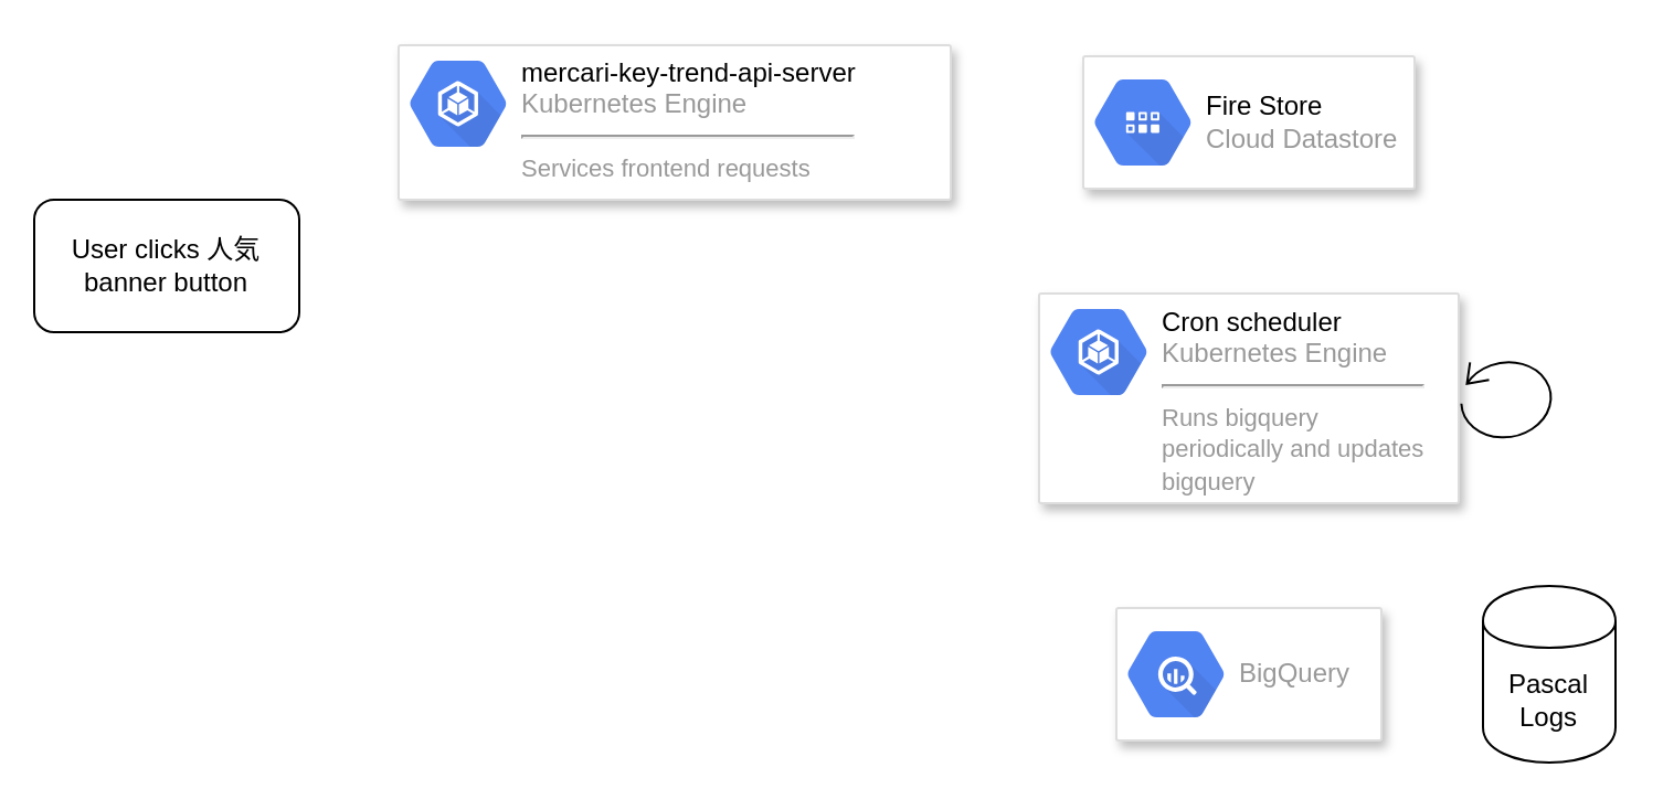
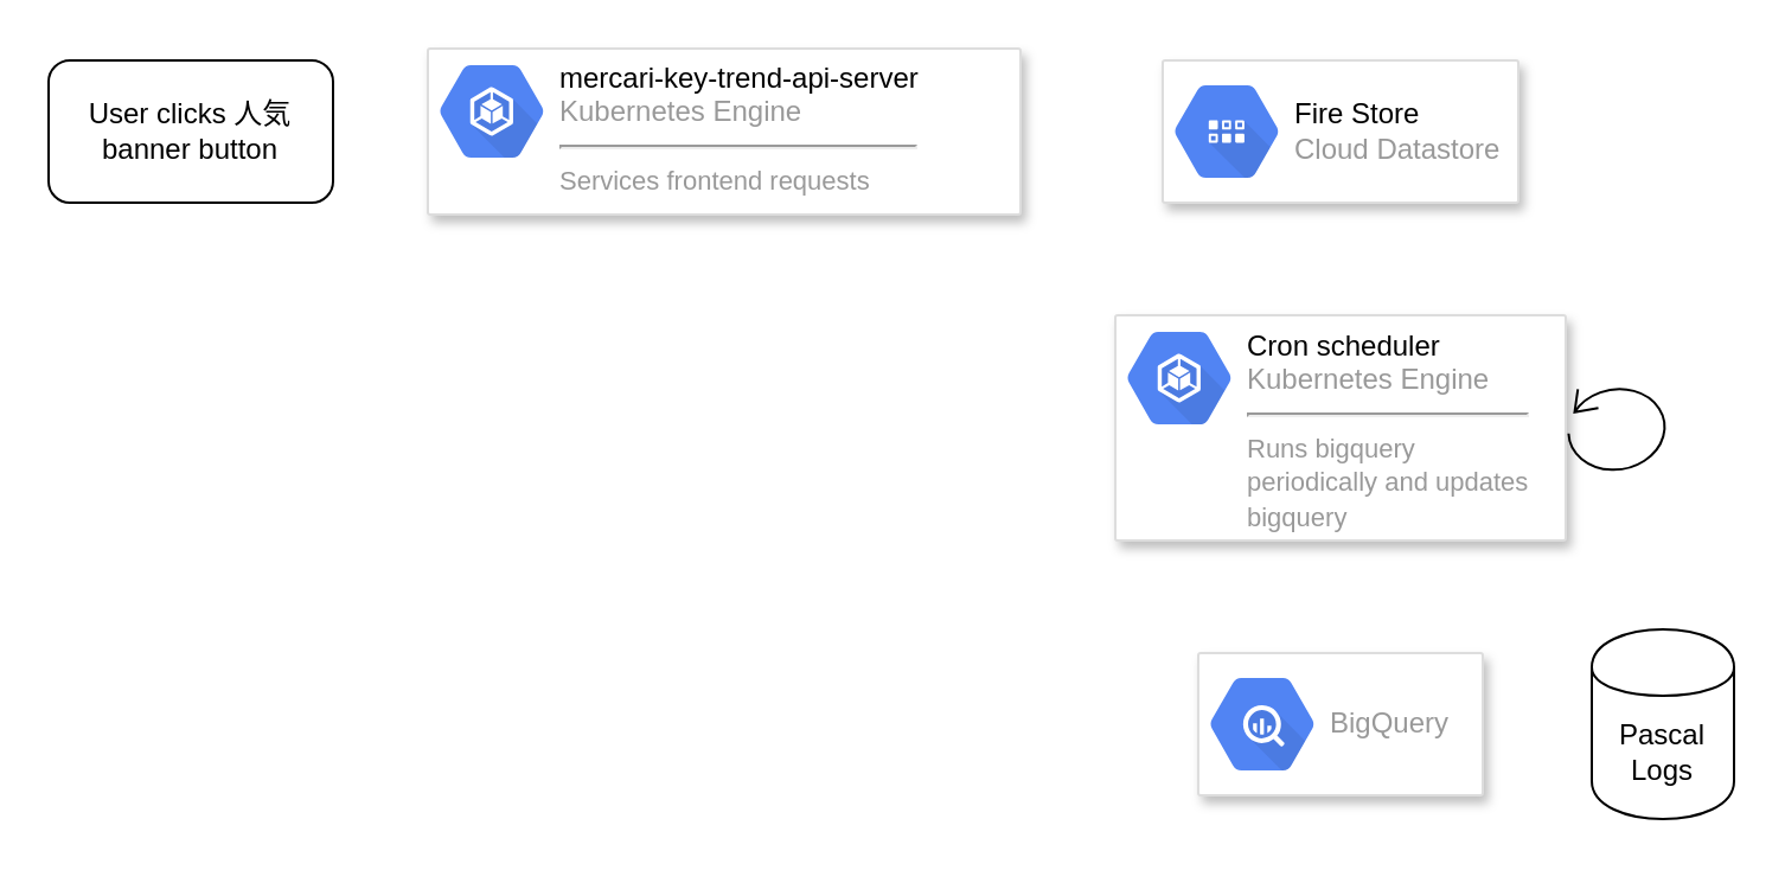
  <mxCell id="0" />
  <mxCell id="1" parent="0" />
  <mxCell id="2" value="" style="strokeColor=#dddddd;fillColor=#ffffff;shadow=1;strokeWidth=1;rounded=1;absoluteArcSize=1;arcSize=2;" vertex="1" parent="1"><mxGeometry x="505" y="275" width="120" height="60" as="geometry" /></mxCell>
  <mxCell id="3" value="BigQuery" style="dashed=0;connectable=0;html=1;fillColor=#5184F3;strokeColor=none;shape=mxgraph.gcp2.bigquery;part=1;labelPosition=right;verticalLabelPosition=middle;align=left;verticalAlign=middle;spacingLeft=5;fontColor=#999999;fontSize=12;" vertex="1" parent="2"><mxGeometry y="0.5" width="44" height="39" relative="1" as="geometry"><mxPoint x="5" y="-19.5" as="offset" /></mxGeometry></mxCell>
  <mxCell id="4" value="Pascal Logs" style="shape=cylinder;whiteSpace=wrap;html=1;boundedLbl=1;backgroundOutline=1;" vertex="1" parent="1"><mxGeometry x="671" y="265" width="60" height="80" as="geometry" /></mxCell>
  <mxCell id="5" value="" style="strokeColor=#dddddd;fillColor=#ffffff;shadow=1;strokeWidth=1;rounded=1;absoluteArcSize=1;arcSize=2;" vertex="1" parent="1"><mxGeometry x="490" y="25" width="150" height="60" as="geometry" /></mxCell>
  <mxCell id="6" value="&lt;font color=&quot;#000000&quot;&gt;Fire Store&lt;/font&gt;&lt;br&gt;Cloud Datastore" style="dashed=0;connectable=0;html=1;fillColor=#5184F3;strokeColor=none;shape=mxgraph.gcp2.cloud_datastore;part=1;labelPosition=right;verticalLabelPosition=middle;align=left;verticalAlign=middle;spacingLeft=5;fontColor=#999999;fontSize=12;" vertex="1" parent="5"><mxGeometry y="0.5" width="44" height="39" relative="1" as="geometry"><mxPoint x="5" y="-19.5" as="offset" /></mxGeometry></mxCell>
- <mxCell id="7" value="User clicks 人気 banner button" style="rounded=1;whiteSpace=wrap;html=1;" vertex="1" parent="1"><mxGeometry x="15" y="90" width="120" height="60" as="geometry" /></mxCell>
+ <mxCell id="7" value="User clicks 人気 banner button" style="rounded=1;whiteSpace=wrap;html=1;" vertex="1" parent="1"><mxGeometry x="20" y="25" width="120" height="60" as="geometry" /></mxCell>
  <mxCell id="8" value="" style="strokeColor=#dddddd;fillColor=#ffffff;shadow=1;strokeWidth=1;rounded=1;absoluteArcSize=1;arcSize=2;" vertex="1" parent="1"><mxGeometry x="180" y="20" width="250" height="70" as="geometry" /></mxCell>
  <mxCell id="9" value="&lt;font color=&quot;#000000&quot;&gt;mercari-key-trend-api-server&lt;/font&gt;&lt;br&gt;Kubernetes Engine&lt;hr&gt;&lt;span style=&quot;font-size: 11px&quot;&gt;Services frontend requests&amp;nbsp;&lt;/span&gt;&lt;br&gt;" style="dashed=0;connectable=0;html=1;fillColor=#5184F3;strokeColor=none;shape=mxgraph.gcp2.container_engine;part=1;labelPosition=right;verticalLabelPosition=middle;align=left;verticalAlign=top;spacingLeft=5;fontColor=#999999;fontSize=12;spacingTop=-8;" vertex="1" parent="8"><mxGeometry width="44" height="39" relative="1" as="geometry"><mxPoint x="5" y="7" as="offset" /></mxGeometry></mxCell>
  <mxCell id="10" value="" style="strokeColor=#dddddd;fillColor=#ffffff;shadow=1;strokeWidth=1;rounded=1;absoluteArcSize=1;arcSize=2;" vertex="1" parent="1"><mxGeometry x="470" y="132.5" width="190" height="95" as="geometry" /></mxCell>
  <mxCell id="11" value="&lt;font color=&quot;#000000&quot;&gt;Cron scheduler&lt;/font&gt;&lt;br&gt;Kubernetes Engine&lt;hr&gt;&lt;font style=&quot;font-size: 11px&quot;&gt;Runs bigquery &lt;br&gt;periodically and updates&lt;br&gt;bigquery&lt;br&gt;&lt;/font&gt;" style="dashed=0;connectable=0;html=1;fillColor=#5184F3;strokeColor=none;shape=mxgraph.gcp2.container_engine;part=1;labelPosition=right;verticalLabelPosition=middle;align=left;verticalAlign=top;spacingLeft=5;fontColor=#999999;fontSize=12;spacingTop=-8;" vertex="1" parent="10"><mxGeometry width="44" height="39" relative="1" as="geometry"><mxPoint x="5" y="7" as="offset" /></mxGeometry></mxCell>
  <mxCell id="12" value="" style="shape=mxgraph.bpmn.loop;html=1;outlineConnect=0;rotation=80;" vertex="1" parent="1"><mxGeometry x="663" y="158" width="38" height="44" as="geometry" /></mxCell>
  <mxCell id="13" value="" style="shape=image;html=1;verticalAlign=top;verticalLabelPosition=bottom;labelBackgroundColor=#ffffff;imageAspect=0;aspect=fixed;image=https://cdn4.iconfinder.com/data/icons/universal-7/614/10_-_Double-128.png;rotation=45;" vertex="1" parent="1"><mxGeometry x="146" y="35" width="28" height="28" as="geometry" /></mxCell>
  <mxCell id="14" value="" style="shape=image;html=1;verticalAlign=top;verticalLabelPosition=bottom;labelBackgroundColor=#ffffff;imageAspect=0;aspect=fixed;image=https://cdn4.iconfinder.com/data/icons/universal-7/614/4_-_Left-128.png" vertex="1" parent="1"><mxGeometry x="432" y="26" width="58" height="58" as="geometry" /></mxCell>
  <mxCell id="15" value="" style="shape=image;html=1;verticalAlign=top;verticalLabelPosition=bottom;labelBackgroundColor=#ffffff;imageAspect=0;aspect=fixed;image=https://cdn4.iconfinder.com/data/icons/universal-7/614/4_-_Left-128.png;rotation=90;" vertex="1" parent="1"><mxGeometry x="541" y="85" width="48" height="48" as="geometry" /></mxCell>
  <mxCell id="16" value="" style="shape=image;html=1;verticalAlign=top;verticalLabelPosition=bottom;labelBackgroundColor=#ffffff;imageAspect=0;aspect=fixed;image=https://cdn4.iconfinder.com/data/icons/universal-7/614/4_-_Left-128.png;rotation=90;" vertex="1" parent="1"><mxGeometry x="541" y="227.5" width="48" height="48" as="geometry" /></mxCell>
  <mxCell id="17" value="" style="shape=image;html=1;verticalAlign=top;verticalLabelPosition=bottom;labelBackgroundColor=#ffffff;imageAspect=0;aspect=fixed;image=https://cdn4.iconfinder.com/data/icons/universal-7/614/4_-_Left-128.png" vertex="1" parent="1"><mxGeometry x="625" y="278" width="54" height="54" as="geometry" /></mxCell>
